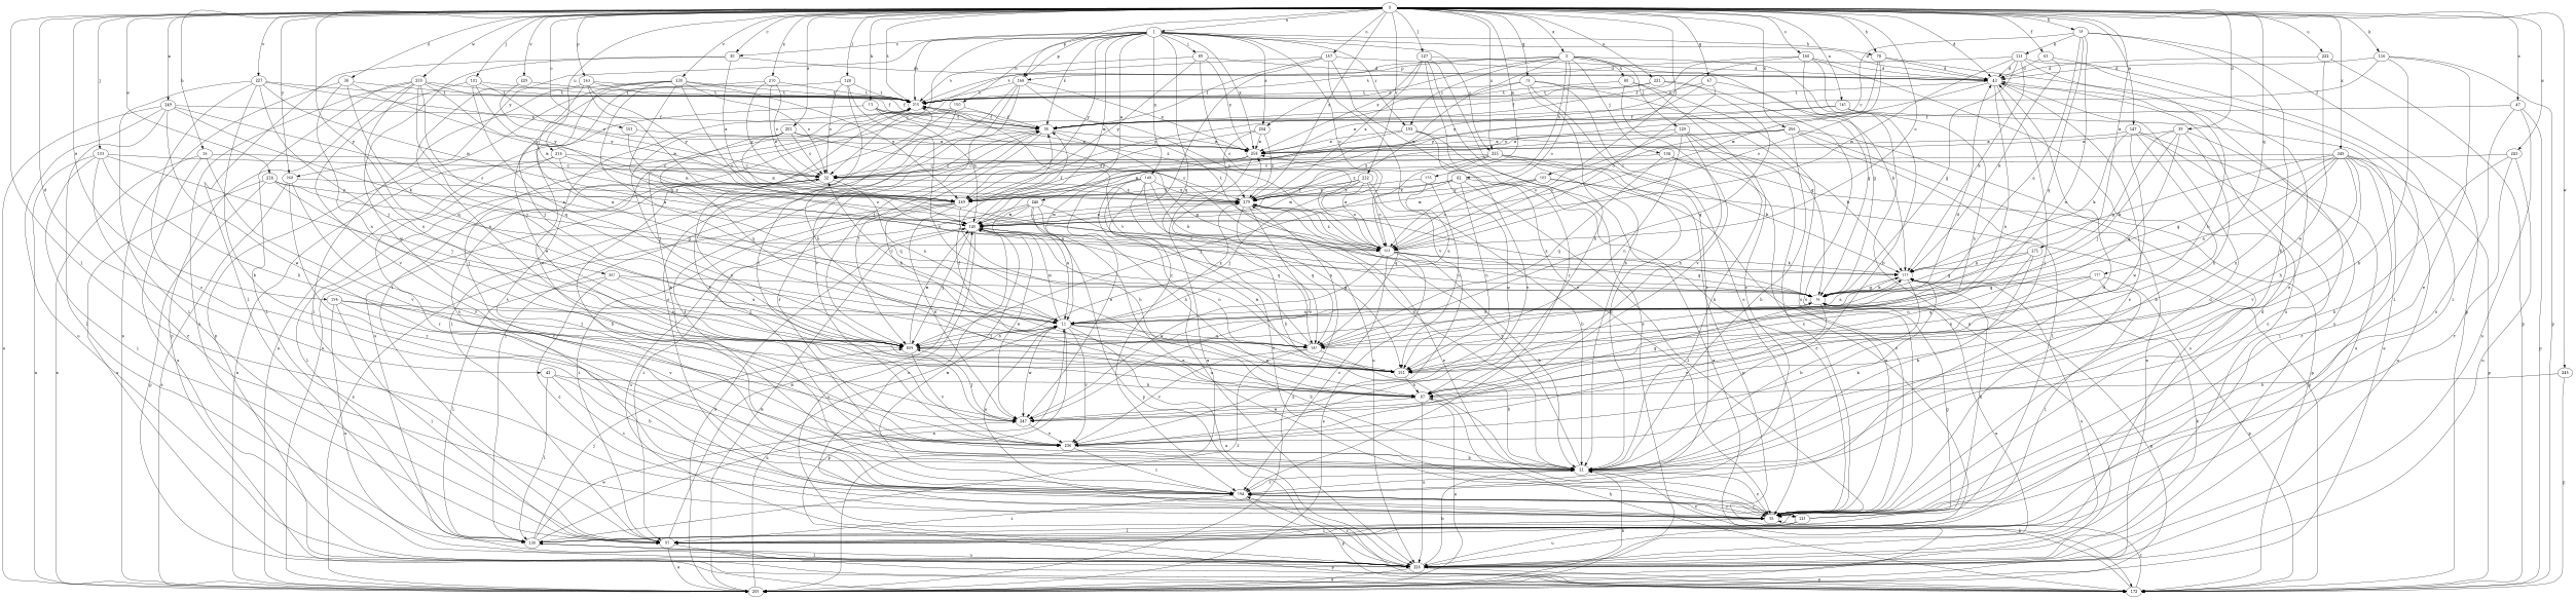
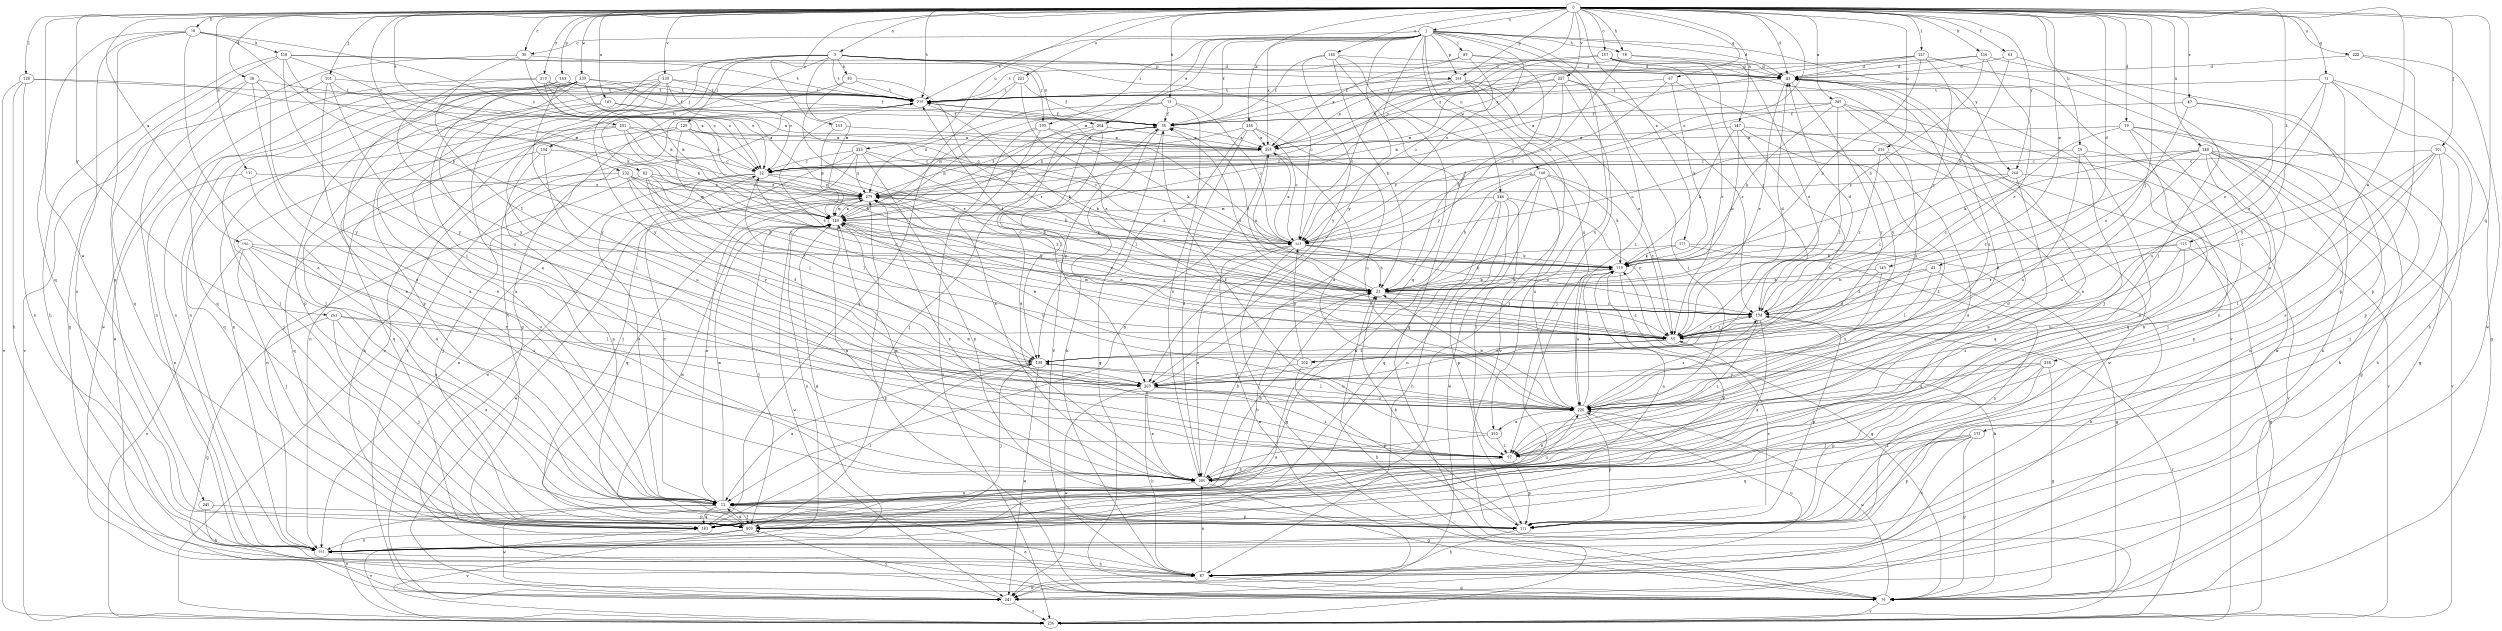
  strict digraph {
    fontname="Courier Prime"
    node [fontname="Courier Prime"]
    edge [fontname="Courier Prime"]
    0
    1
    3
    13
    16
    18
    30
    38
    39
    42
    43
    47
    63
    67
    73
    78
    101
    102
    103
    116
    125
    127
    128
    135
    141
    147
    153
    157
    160
    161
    163
    168
    173
    196
    201
    215
    216
    221
    222
    225
    227
-   229
    230
    232
    238
    239
    243
    245
    248
    249
    256
    263
    268
    270
    275
    279
    n57 [label=35]
    89
    97
    140
    148
    150
    183
    193
    204
    246
    258
    269
    76
    80
    82
    104
    129
    205
    32
    226
    236
    11
    21
    172
    118
    151
    247
    130
    n85 [label=809]
    55
    87
    194
    119
    0 -> 1 [label=a]
    0 -> 3 [label=a]
    0 -> 13 [label=b]
    0 -> 16 [label=b]
    0 -> 18 [label=b]
    0 -> 30 [label=c]
    0 -> 38 [label=d]
    0 -> 39 [label=d]
    0 -> 42 [label=d]
    0 -> 43 [label=d]
    0 -> 47 [label=e]
    0 -> 63 [label=f]
    0 -> 67 [label=g]
    0 -> 73 [label=g]
    0 -> 78 [label=h]
    0 -> 101 [label=j]
    0 -> 102 [label=j]
    0 -> 103 [label=j]
    0 -> 116 [label=k]
    0 -> 125 [label=l]
    0 -> 127 [label=l]
    0 -> 128 [label=l]
    0 -> 135 [label=m]
    0 -> 141 [label=n]
    0 -> 147 [label=n]
    0 -> 153 [label=o]
    0 -> 157 [label=o]
    0 -> 160 [label=o]
    0 -> 161 [label=o]
    0 -> 163 [label=p]
    0 -> 168 [label=p]
    0 -> 173 [label=q]
    0 -> 196 [label=s]
    0 -> 201 [label=s]
    0 -> 215 [label=t]
    0 -> 216 [label=u]
    0 -> 221 [label=u]
    0 -> 222 [label=u]
    0 -> 225 [label=u]
    0 -> 227 [label=v]
-   0 -> 229 [label=v]
    0 -> 230 [label=v]
    0 -> 232 [label=v]
    0 -> 238 [label=w]
    0 -> 239 [label=w]
    0 -> 243 [label=w]
    0 -> 245 [label=w]
    0 -> 248 [label=x]
    0 -> 249 [label=x]
    0 -> 256 [label=x]
    0 -> 263 [label=y]
    0 -> 268 [label=y]
    0 -> 270 [label=z]
    0 -> 275 [label=z]
    0 -> 279 [label=z]
    1 -> 30 [label=c]
    1 -> 43 [label=d]
    1 -> 78 [label=h]
    1 -> 161 [label=o]
    1 -> 168 [label=p]
    1 -> 215 [label=t]
-   1 -> 225 [label=u]
    1 -> 268 [label=y]
    1 -> n57 [label=f]
    1 -> 89 [label=i]
    1 -> 97 [label=i]
    1 -> 140 [label=m]
    1 -> 148 [label=n]
    1 -> 150 [label=n]
    1 -> 183 [label=q]
    1 -> 193 [label=r]
    1 -> 204 [label=s]
    1 -> 246 [label=w]
    1 -> 258 [label=x]
    1 -> 269 [label=y]
    3 -> 161 [label=o]
    3 -> 168 [label=p]
    3 -> 215 [label=t]
    3 -> 140 [label=m]
    3 -> 193 [label=r]
    3 -> 204 [label=s]
    3 -> 76 [label=g]
    3 -> 80 [label=h]
    3 -> 82 [label=h]
    3 -> 104 [label=j]
    3 -> 129 [label=l]
    3 -> 205 [label=s]
    13 -> 161 [label=o]
    13 -> 279 [label=z]
    13 -> n57 [label=f]
    13 -> 140 [label=m]
    13 -> 205 [label=s]
    16 -> 205 [label=s]
    16 -> 32 [label=c]
    16 -> 226 [label=u]
    16 -> 236 [label=v]
    18 -> 183 [label=q]
    18 -> 32 [label=c]
    18 -> 11 [label=a]
    18 -> 21 [label=b]
    18 -> 172 [label=p]
    18 -> 118 [label=k]
    18 -> 151 [label=n]
    30 -> 43 [label=d]
    30 -> 279 [label=z]
    30 -> 247 [label=w]
    30 -> 130 [label=l]
    38 -> 215 [label=t]
    38 -> 183 [label=q]
    38 -> 269 [label=y]
    38 -> 205 [label=s]
    38 -> 151 [label=n]
    39 -> 183 [label=q]
    39 -> 258 [label=x]
    39 -> 76 [label=g]
    39 -> n85 [label=j]
    39 -> 55 [label=e]
    39 -> 87 [label=h]
    42 -> 21 [label=b]
    42 -> 130 [label=l]
    42 -> 87 [label=h]
    42 -> 194 [label=i]
    43 -> 215 [label=t]
    43 -> 269 [label=y]
    43 -> 226 [label=u]
    43 -> 151 [label=n]
-   43 -> 236 [label=j]
+   43 -> n85 [label=j]
    43 -> 55 [label=e]
    47 -> n57 [label=f]
    47 -> 226 [label=u]
    47 -> 172 [label=p]
    47 -> 55 [label=e]
    63 -> 43 [label=d]
    63 -> 97 [label=i]
    63 -> 119 [label=k]
    67 -> 161 [label=o]
    67 -> 215 [label=t]
    67 -> 269 [label=y]
    67 -> 119 [label=k]
    73 -> 215 [label=t]
    73 -> 269 [label=y]
    73 -> 76 [label=g]
    73 -> 55 [label=e]
    73 -> 87 [label=h]
    73 -> 194 [label=r]
    78 -> 43 [label=d]
    78 -> 161 [label=o]
    78 -> 140 [label=m]
    78 -> 55 [label=e]
    101 -> 215 [label=t]
    101 -> 269 [label=y]
    101 -> 32 [label=c]
    101 -> 236 [label=v]
    101 -> 11 [label=a]
    102 -> 161 [label=o]
    102 -> 140 [label=m]
    102 -> 269 [label=y]
    102 -> 172 [label=p]
-   102 -> 55 [label=e]
+   55 -> 102 [label=e]
    103 -> 97 [label=i]
    103 -> 205 [label=s]
    103 -> 32 [label=c]
    103 -> n85 [label=j]
    103 -> 55 [label=e]
    103 -> 87 [label=h]
    116 -> 43 [label=d]
    116 -> n57 [label=f]
    116 -> 21 [label=b]
    116 -> 172 [label=p]
    116 -> 55 [label=e]
    125 -> 97 [label=i]
    125 -> 76 [label=g]
    125 -> 226 [label=u]
-   194 -> 125 [label=r]
+   125 -> 194 [label=r]
    125 -> 119 [label=k]
    127 -> 43 [label=d]
    127 -> 279 [label=z]
    127 -> 258 [label=x]
    127 -> 205 [label=s]
    127 -> 21 [label=b]
    127 -> 194 [label=r]
    128 -> 215 [label=t]
    128 -> 32 [label=c]
    128 -> 236 [label=v]
    128 -> 151 [label=n]
    128 -> 87 [label=h]
    135 -> 279 [label=z]
    135 -> 11 [label=a]
    135 -> 151 [label=n]
    141 -> n57 [label=f]
    141 -> 258 [label=x]
    141 -> 205 [label=s]
    141 -> 151 [label=n]
    147 -> 97 [label=i]
    147 -> 258 [label=x]
    147 -> 226 [label=u]
    147 -> 21 [label=b]
    147 -> 247 [label=w]
    147 -> 119 [label=k]
    153 -> 140 [label=m]
    153 -> 258 [label=x]
    157 -> 43 [label=d]
    157 -> n57 [label=f]
    157 -> 32 [label=c]
    157 -> 236 [label=v]
    157 -> 55 [label=e]
    157 -> 194 [label=r]
    160 -> 43 [label=d]
    160 -> n57 [label=f]
    160 -> 269 [label=y]
    160 -> 76 [label=g]
    160 -> 226 [label=u]
    160 -> 21 [label=b]
    161 -> 215 [label=t]
    161 -> 279 [label=z]
    161 -> 258 [label=x]
    161 -> 76 [label=g]
    161 -> 205 [label=s]
    161 -> 21 [label=b]
    161 -> 247 [label=w]
    161 -> 194 [label=r]
    161 -> 119 [label=k]
    163 -> 215 [label=t]
    163 -> n57 [label=f]
    163 -> 269 [label=y]
    163 -> 11 [label=a]
    163 -> 151 [label=n]
    168 -> 161 [label=o]
    168 -> 215 [label=t]
    168 -> 258 [label=x]
    168 -> 236 [label=v]
    168 -> n85 [label=j]
    168 -> 55 [label=e]
    173 -> 97 [label=i]
    173 -> 183 [label=q]
    173 -> 76 [label=g]
    173 -> 172 [label=p]
    173 -> 151 [label=n]
    196 -> 97 [label=i]
    196 -> 226 [label=u]
    196 -> 236 [label=v]
    196 -> 11 [label=a]
    196 -> n85 [label=j]
+   196 -> 119 [label=k]
    201 -> 279 [label=z]
    201 -> 140 [label=m]
    201 -> 183 [label=q]
    201 -> 258 [label=x]
    201 -> 32 [label=c]
    201 -> n85 [label=j]
    215 -> n57 [label=f]
    215 -> 21 [label=b]
    216 -> 161 [label=o]
    216 -> 183 [label=q]
    216 -> 205 [label=s]
    216 -> 32 [label=c]
    216 -> 194 [label=r]
    221 -> 215 [label=t]
    221 -> n57 [label=f]
    221 -> 183 [label=q]
    221 -> 55 [label=e]
    222 -> 43 [label=d]
    222 -> 172 [label=p]
    222 -> 247 [label=w]
    225 -> 279 [label=z]
    225 -> 32 [label=c]
    225 -> 21 [label=b]
    225 -> 172 [label=p]
    225 -> 247 [label=w]
    225 -> n85 [label=j]
    225 -> 119 [label=k]
    227 -> 215 [label=t]
    227 -> 97 [label=i]
    227 -> 140 [label=m]
    227 -> 258 [label=x]
    227 -> 21 [label=b]
    227 -> n85 [label=j]
    227 -> 194 [label=r]
-   229 -> 215 [label=t]
-   229 -> 269 [label=y]
    230 -> 161 [label=o]
    230 -> 215 [label=t]
    230 -> 97 [label=i]
    230 -> 269 [label=y]
-   230 -> 76 [label=g]
    230 -> 32 [label=c]
    230 -> 11 [label=a]
    230 -> 172 [label=p]
    230 -> n85 [label=j]
    232 -> 161 [label=o]
    232 -> 279 [label=z]
    232 -> 140 [label=m]
    232 -> 183 [label=q]
    232 -> 269 [label=y]
    232 -> 21 [label=b]
    232 -> n85 [label=j]
    238 -> 269 [label=y]
    238 -> 76 [label=g]
    238 -> 226 [label=u]
    238 -> 172 [label=p]
    238 -> n85 [label=j]
    239 -> 215 [label=t]
    239 -> n57 [label=f]
    239 -> 97 [label=i]
    239 -> 140 [label=m]
    239 -> 183 [label=q]
    239 -> 226 [label=u]
    239 -> 172 [label=p]
    239 -> 151 [label=n]
    239 -> n85 [label=j]
-   243 -> 32 [label=c]
    243 -> 226 [label=u]
    243 -> 21 [label=b]
    243 -> 55 [label=e]
    245 -> 172 [label=p]
    245 -> 87 [label=h]
    248 -> 76 [label=g]
    248 -> 32 [label=c]
    248 -> 226 [label=u]
    248 -> 236 [label=v]
    248 -> 11 [label=a]
    248 -> 172 [label=p]
    248 -> 151 [label=n]
    248 -> 55 [label=e]
    248 -> 87 [label=h]
    248 -> 119 [label=k]
    249 -> 161 [label=o]
    249 -> n57 [label=f]
    249 -> 205 [label=s]
    249 -> 226 [label=u]
    249 -> 247 [label=w]
    249 -> 130 [label=l]
    249 -> 119 [label=k]
    256 -> 161 [label=o]
    256 -> 279 [label=z]
    256 -> 258 [label=x]
    256 -> 205 [label=s]
    256 -> 226 [label=u]
-   256 -> 21 [label=b]
    256 -> 130 [label=l]
    263 -> 76 [label=g]
    263 -> 11 [label=a]
    263 -> 130 [label=l]
    263 -> n85 [label=j]
    263 -> 55 [label=e]
    268 -> 279 [label=z]
    268 -> 205 [label=s]
    268 -> 236 [label=v]
    268 -> 194 [label=r]
    270 -> 215 [label=t]
    270 -> 279 [label=z]
-   163 -> 140 [label=m]
+   270 -> 140 [label=m]
    270 -> 269 [label=y]
    270 -> 32 [label=c]
    270 -> 247 [label=w]
    275 -> 76 [label=g]
    275 -> 21 [label=b]
    275 -> 151 [label=n]
    275 -> 119 [label=k]
    279 -> 140 [label=m]
    279 -> 183 [label=q]
    279 -> 247 [label=w]
    279 -> 55 [label=e]
    n57 -> 258 [label=x]
    n57 -> 76 [label=g]
    n57 -> 130 [label=l]
    n57 -> n85 [label=j]
    n57 -> 87 [label=h]
    89 -> 43 [label=d]
    89 -> 161 [label=o]
    89 -> 215 [label=t]
    89 -> 258 [label=x]
    89 -> 269 [label=y]
    97 -> 43 [label=d]
    97 -> 140 [label=m]
    97 -> 205 [label=s]
    97 -> 172 [label=p]
    140 -> 161 [label=o]
    140 -> 279 [label=z]
    140 -> n57 [label=f]
    140 -> 205 [label=s]
    140 -> 226 [label=u]
    140 -> 151 [label=n]
    140 -> 247 [label=w]
    140 -> n85 [label=j]
    140 -> 55 [label=e]
    148 -> 279 [label=z]
    148 -> 226 [label=u]
    148 -> 21 [label=b]
    148 -> 151 [label=n]
    148 -> 247 [label=w]
    148 -> 55 [label=e]
    148 -> 119 [label=k]
    150 -> n57 [label=f]
    150 -> 97 [label=i]
    150 -> 205 [label=s]
-   150 -> 226 [label=u]
+   226 -> 150 [label=u]
    183 -> 43 [label=d]
    183 -> 215 [label=t]
    183 -> 236 [label=v]
    183 -> 21 [label=b]
    183 -> 130 [label=l]
    193 -> 140 [label=m]
    193 -> 258 [label=x]
    193 -> 205 [label=s]
    193 -> 236 [label=v]
    193 -> 119 [label=k]
    204 -> 279 [label=z]
    204 -> 258 [label=x]
    204 -> 269 [label=y]
    204 -> 205 [label=s]
    246 -> 97 [label=i]
    246 -> 140 [label=m]
    246 -> 183 [label=q]
    246 -> 11 [label=a]
    246 -> 172 [label=p]
    246 -> 55 [label=e]
    246 -> 87 [label=h]
    258 -> 32 [label=c]
    258 -> 226 [label=u]
    258 -> 11 [label=a]
    269 -> 97 [label=i]
    269 -> 205 [label=s]
    269 -> 226 [label=u]
    269 -> 247 [label=w]
    269 -> 87 [label=h]
    76 -> 279 [label=z]
    76 -> 226 [label=u]
    76 -> 236 [label=v]
    76 -> 11 [label=a]
    76 -> 119 [label=k]
    80 -> 215 [label=t]
    80 -> 236 [label=v]
    80 -> 55 [label=e]
    80 -> 194 [label=r]
    82 -> 161 [label=o]
    82 -> 279 [label=z]
    82 -> 269 [label=f]
    82 -> 151 [label=n]
    82 -> 130 [label=l]
    82 -> 55 [label=e]
    104 -> 183 [label=q]
    104 -> 32 [label=c]
    104 -> 226 [label=u]
    104 -> 172 [label=p]
    129 -> 161 [label=o]
    129 -> 258 [label=x]
    129 -> 21 [label=b]
    129 -> 151 [label=n]
    129 -> 55 [label=e]
    129 -> 87 [label=h]
    205 -> 279 [label=z]
    205 -> 140 [label=m]
    205 -> 76 [label=g]
    205 -> 11 [label=a]
    205 -> 21 [label=b]
    32 -> 279 [label=z]
    32 -> 11 [label=a]
    32 -> 21 [label=b]
    32 -> 151 [label=n]
    32 -> 130 [label=l]
    226 -> 205 [label=s]
    226 -> 21 [label=b]
    226 -> 172 [label=p]
    226 -> 130 [label=l]
    226 -> 194 [label=r]
    226 -> 119 [label=k]
    236 -> 21 [label=b]
    236 -> 194 [label=r]
    11 -> 279 [label=z]
    11 -> 140 [label=m]
    11 -> 183 [label=q]
    11 -> 32 [label=c]
    11 -> 226 [label=u]
    11 -> 236 [label=v]
    11 -> 21 [label=b]
    11 -> 172 [label=p]
    11 -> 247 [label=w]
    11 -> n85 [label=j]
-   21 -> 215 [label=t]
    21 -> 279 [label=z]
    21 -> n57 [label=f]
    21 -> 258 [label=x]
    21 -> 55 [label=e]
    21 -> 194 [label=r]
    21 -> 119 [label=k]
    172 -> 21 [label=b]
    172 -> 55 [label=e]
    172 -> 87 [label=h]
    118 -> 43 [label=d]
    118 -> 215 [label=t]
    118 -> 97 [label=i]
    118 -> 140 [label=m]
    118 -> 76 [label=g]
    118 -> 87 [label=h]
    118 -> 119 [label=k]
    151 -> 140 [label=m]
    151 -> 87 [label=h]
    247 -> 215 [label=t]
    247 -> 236 [label=v]
    247 -> n85 [label=j]
    130 -> 226 [label=u]
    130 -> 11 [label=a]
    130 -> 247 [label=w]
    130 -> n85 [label=j]
    n85 -> 140 [label=m]
    n85 -> 236 [label=v]
    n85 -> 11 [label=a]
    n85 -> 151 [label=n]
    n85 -> 119 [label=k]
    55 -> 43 [label=d]
    55 -> 215 [label=t]
    55 -> 140 [label=m]
    55 -> 130 [label=l]
    55 -> 194 [label=r]
    87 -> n57 [label=f]
    87 -> 76 [label=g]
    87 -> 205 [label=s]
    87 -> 226 [label=u]
    87 -> 247 [label=w]
    194 -> 43 [label=d]
    194 -> 215 [label=t]
    194 -> n57 [label=f]
    194 -> 97 [label=i]
    194 -> 32 [label=c]
    194 -> 11 [label=a]
    194 -> 172 [label=p]
    194 -> 55 [label=e]
+   119 -> 279 [label=z]
    119 -> 76 [label=g]
    119 -> 226 [label=u]
    119 -> 11 [label=a]
    119 -> 21 [label=b]
  }
